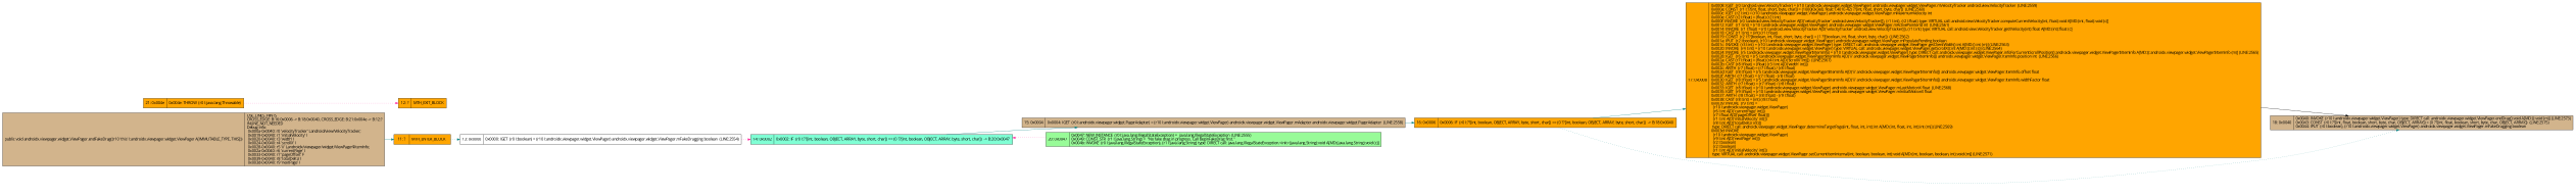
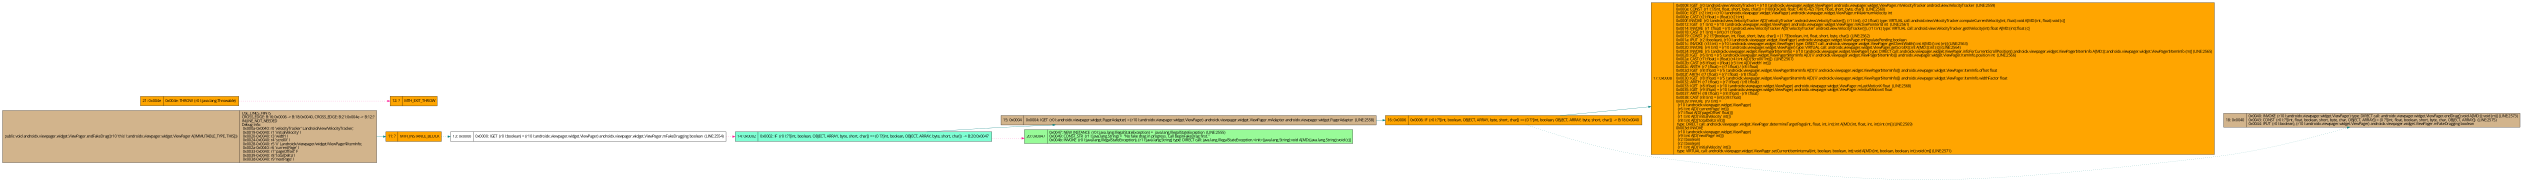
  digraph {
    fontname="Open Sans"
    rankdir=LR
    node [fillcolor=orange fontname="Open Sans" shape=record style=filled]
    edge [color=teal fontname="Open Sans" style=dotted]
-   n1 [label="{11\:\ ?|MTH_ENTER_BLOCK\l}"]
+   n1 [label="{11\:\ ?|MTH_INSTANCE_BLOCK\l}"]
    n2 [fillcolor=white label="{13\:\ 0x0000|0x0000: IGET  (r0 I:boolean) = (r10 I:androidx.viewpager.widget.ViewPager) androidx.viewpager.widget.ViewPager.mFakeDragging boolean  (LINE:2554)\l}"]
    n3 [fillcolor=aquamarine label="{14\:\ 0x0002|0x0002: IF  (r0 I:??[int, boolean, OBJECT, ARRAY, byte, short, char]) == (0 ??[int, boolean, OBJECT, ARRAY, byte, short, char])  \-\> B:20:0x0047 \l}"]
    n4 [fillcolor=tan label="{15\:\ 0x0004|0x0004: IGET  (r0 I:androidx.viewpager.widget.PagerAdapter) = (r10 I:androidx.viewpager.widget.ViewPager) androidx.viewpager.widget.ViewPager.mAdapter androidx.viewpager.widget.PagerAdapter  (LINE:2558)\l}"]
    n5 [fillcolor=palegreen label="{20\:\ 0x0047|0x0047: NEW_INSTANCE  (r0 I:java.lang.IllegalStateException) =  java.lang.IllegalStateException  (LINE:2555)\l0x0049: CONST_STR  (r1 I:java.lang.String) =  \"No fake drag in progress. Call beginFakeDrag first.\" \l0x004b: INVOKE  (r0 I:java.lang.IllegalStateException), (r1 I:java.lang.String) type: DIRECT call: java.lang.IllegalStateException.\<init\>(java.lang.String):void A[MD:(java.lang.String):void (c)]\l}"]
    n6 [label="{16\:\ 0x0006|0x0006: IF  (r0 I:??[int, boolean, OBJECT, ARRAY, byte, short, char]) == (0 ??[int, boolean, OBJECT, ARRAY, byte, short, char])  \-\> B:18:0x0040 \l}"]
    n7 [label="{17\:\ 0x0008|0x0008: IGET  (r0 I:android.view.VelocityTracker) = (r10 I:androidx.viewpager.widget.ViewPager) androidx.viewpager.widget.ViewPager.mVelocityTracker android.view.VelocityTracker  (LINE:2559)\l0x000a: CONST  (r1 I:??[int, float, short, byte, char]) = (1000(0x3e8, float:1.401E\-42) ??[int, float, short, byte, char])  (LINE:2560)\l0x000c: IGET  (r2 I:int) = (r10 I:androidx.viewpager.widget.ViewPager) androidx.viewpager.widget.ViewPager.mMaximumVelocity int \l0x000e: CAST (r2 I:float) = (float) (r2 I:int) \l0x000f: INVOKE  (r0 I:android.view.VelocityTracker A[D('velocityTracker' android.view.VelocityTracker)]), (r1 I:int), (r2 I:float) type: VIRTUAL call: android.view.VelocityTracker.computeCurrentVelocity(int, float):void A[MD:(int, float):void (c)]\l0x0012: IGET  (r1 I:int) = (r10 I:androidx.viewpager.widget.ViewPager) androidx.viewpager.widget.ViewPager.mActivePointerId int  (LINE:2561)\l0x0014: INVOKE  (r1 I:float) = (r0 I:android.view.VelocityTracker A[D('velocityTracker' android.view.VelocityTracker)]), (r1 I:int) type: VIRTUAL call: android.view.VelocityTracker.getXVelocity(int):float A[MD:(int):float (c)]\l0x0018: CAST (r1 I:int) = (int) (r1 I:float) \l0x0019: CONST  (r2 I:??[boolean, int, float, short, byte, char]) = (1 ??[boolean, int, float, short, byte, char])  (LINE:2562)\l0x001a: IPUT  (r2 I:boolean), (r10 I:androidx.viewpager.widget.ViewPager) androidx.viewpager.widget.ViewPager.mPopulatePending boolean \l0x001c: INVOKE  (r3 I:int) = (r10 I:androidx.viewpager.widget.ViewPager) type: DIRECT call: androidx.viewpager.widget.ViewPager.getClientWidth():int A[MD:():int (m)] (LINE:2563)\l0x0020: INVOKE  (r4 I:int) = (r10 I:androidx.viewpager.widget.ViewPager) type: VIRTUAL call: androidx.viewpager.widget.ViewPager.getScrollX():int A[MD:():int (s)] (LINE:2564)\l0x0024: INVOKE  (r5 I:androidx.viewpager.widget.ViewPager$ItemInfo) = (r10 I:androidx.viewpager.widget.ViewPager) type: DIRECT call: androidx.viewpager.widget.ViewPager.infoForCurrentScrollPosition():androidx.viewpager.widget.ViewPager$ItemInfo A[MD:():androidx.viewpager.widget.ViewPager$ItemInfo (m)] (LINE:2565)\l0x0028: IGET  (r6 I:int) = (r5 I:androidx.viewpager.widget.ViewPager$ItemInfo A[D('ii' androidx.viewpager.widget.ViewPager$ItemInfo)]) androidx.viewpager.widget.ViewPager.ItemInfo.position int  (LINE:2566)\l0x002a: CAST (r7 I:float) = (float) (r4 I:int A[D('scrollX' int)])  (LINE:2567)\l0x002b: CAST (r8 I:float) = (float) (r3 I:int A[D('width' int)]) \l0x002c: ARITH  (r7 I:float) = (r7 I:float) \/ (r8 I:float) \l0x002d: IGET  (r8 I:float) = (r5 I:androidx.viewpager.widget.ViewPager$ItemInfo A[D('ii' androidx.viewpager.widget.ViewPager$ItemInfo)]) androidx.viewpager.widget.ViewPager.ItemInfo.offset float \l0x002f: ARITH  (r7 I:float) = (r7 I:float) \- (r8 I:float) \l0x0030: IGET  (r8 I:float) = (r5 I:androidx.viewpager.widget.ViewPager$ItemInfo A[D('ii' androidx.viewpager.widget.ViewPager$ItemInfo)]) androidx.viewpager.widget.ViewPager.ItemInfo.widthFactor float \l0x0032: ARITH  (r7 I:float) = (r7 I:float) \/ (r8 I:float) \l0x0033: IGET  (r8 I:float) = (r10 I:androidx.viewpager.widget.ViewPager) androidx.viewpager.widget.ViewPager.mLastMotionX float  (LINE:2568)\l0x0035: IGET  (r9 I:float) = (r10 I:androidx.viewpager.widget.ViewPager) androidx.viewpager.widget.ViewPager.mInitialMotionX float \l0x0037: ARITH  (r8 I:float) = (r8 I:float) \- (r9 I:float) \l0x0038: CAST (r8 I:int) = (int) (r8 I:float) \l0x0039: INVOKE  (r9 I:int) = \l  (r10 I:androidx.viewpager.widget.ViewPager)\l  (r6 I:int A[D('currentPage' int)])\l  (r7 I:float A[D('pageOffset' float)])\l  (r1 I:int A[D('initialVelocity' int)])\l  (r8 I:int A[D('totalDelta' int)])\l type: DIRECT call: androidx.viewpager.widget.ViewPager.determineTargetPage(int, float, int, int):int A[MD:(int, float, int, int):int (m)] (LINE:2569)\l0x003d: INVOKE  \l  (r10 I:androidx.viewpager.widget.ViewPager)\l  (r9 I:int A[D('nextPage' int)])\l  (r2 I:boolean)\l  (r2 I:boolean)\l  (r1 I:int A[D('initialVelocity' int)])\l type: VIRTUAL call: androidx.viewpager.widget.ViewPager.setCurrentItemInternal(int, boolean, boolean, int):void A[MD:(int, boolean, boolean, int):void (m)] (LINE:2571)\l}"]
    n8 [fillcolor=tan label="{18\:\ 0x0040|0x0040: INVOKE  (r10 I:androidx.viewpager.widget.ViewPager) type: DIRECT call: androidx.viewpager.widget.ViewPager.endDrag():void A[MD:():void (m)] (LINE:2573)\l0x0043: CONST  (r0 I:??[int, float, boolean, short, byte, char, OBJECT, ARRAY]) = (0 ??[int, float, boolean, short, byte, char, OBJECT, ARRAY])  (LINE:2575)\l0x0044: IPUT  (r0 I:boolean), (r10 I:androidx.viewpager.widget.ViewPager) androidx.viewpager.widget.ViewPager.mFakeDragging boolean \l}"]
-   n9 [label="{12\:\ ?|MTH_EXIT_BLOCK\l}"]
+   n9 [label="{12\:\ ?|MTH_EXIT_THROW\l}"]
    n10 [label="{21\:\ 0x004e|0x004e: THROW  (r0 I:java.lang.Throwable) \l}"]
    n11 [fillcolor=tan label="{public void androidx.viewpager.widget.ViewPager.endFakeDrag((r10 'this' I:androidx.viewpager.widget.ViewPager A[IMMUTABLE_TYPE, THIS]))  | USE_LINES_HINTS\lCROSS_EDGE: B:16:0x0006 \-\> B:18:0x0040, CROSS_EDGE: B:21:0x004e \-\> B:12:?\lINLINE_NOT_NEEDED\lDebug Info:\l  0x000a\-0x0040: r0 'velocityTracker' Landroid\/view\/VelocityTracker;\l  0x0019\-0x0040: r1 'initialVelocity' I\l  0x0020\-0x0040: r3 'width' I\l  0x0024\-0x0040: r4 'scrollX' I\l  0x0028\-0x0040: r5 'ii' Landroidx\/viewpager\/widget\/ViewPager$ItemInfo;\l  0x002a\-0x0040: r6 'currentPage' I\l  0x0033\-0x0040: r7 'pageOffset' F\l  0x0039\-0x0040: r8 'totalDelta' I\l  0x003d\-0x0040: r9 'nextPage' I\l}"]
    n1 -> n2
    n2 -> n3 [color=deeppink]
    n3 -> n4 [style=solid]
-   n5 -> n3 [color=deeppink]
+   n3 -> n5 [color=deeppink]
    n4 -> n6 [style=solid]
    n6 -> n7 [style=solid]
    n6 -> n8
-   n7 -> n8 [color=black style=solid]
    n10 -> n9 [color=deeppink]
    n11 -> n1 [style=solid]
  }
